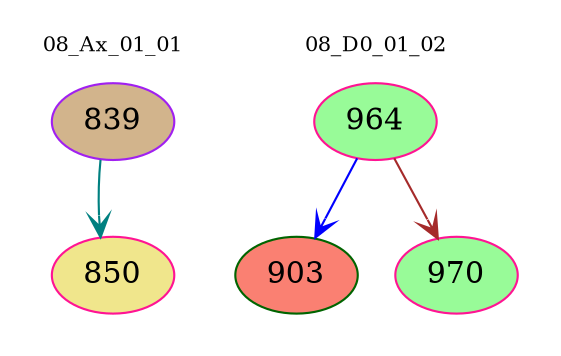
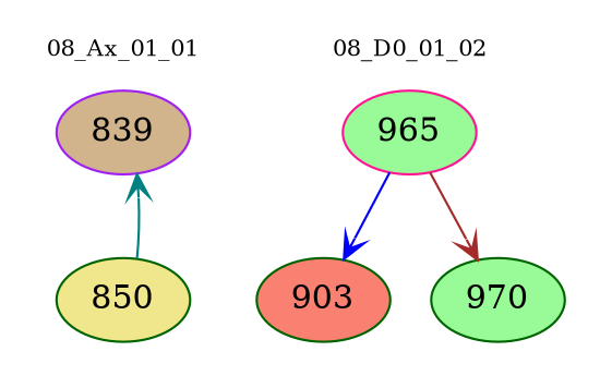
  digraph {
    node [color=darkgreen fillcolor=palegreen style=filled]
    edge [arrowhead=vee]
    n1 [color=purple fillcolor=tan label=839]
-   n2 [color=deeppink fillcolor=khaki label=850]
-   n3 [color=deeppink label=964]
+   n2 [fillcolor=khaki label=850]
+   n3 [color=deeppink label=965]
    n4 [fillcolor=salmon label=903]
-   n5 [color=deeppink label=970]
+   n5 [label=970]
    subgraph cluster_1 {
      color=white
      fontsize=10
      label="08_Ax_01_01"
      n1
      n2
    }
    subgraph cluster_2 {
      color=white
      fontsize=10
      label="08_D0_01_02"
      n3
      n4
      n5
    }
-   n1 -> n2 [color=teal]
+   n2 -> n1 [color=teal]
    n3 -> n4 [color=blue]
    n3 -> n5 [color=brown]
  }
